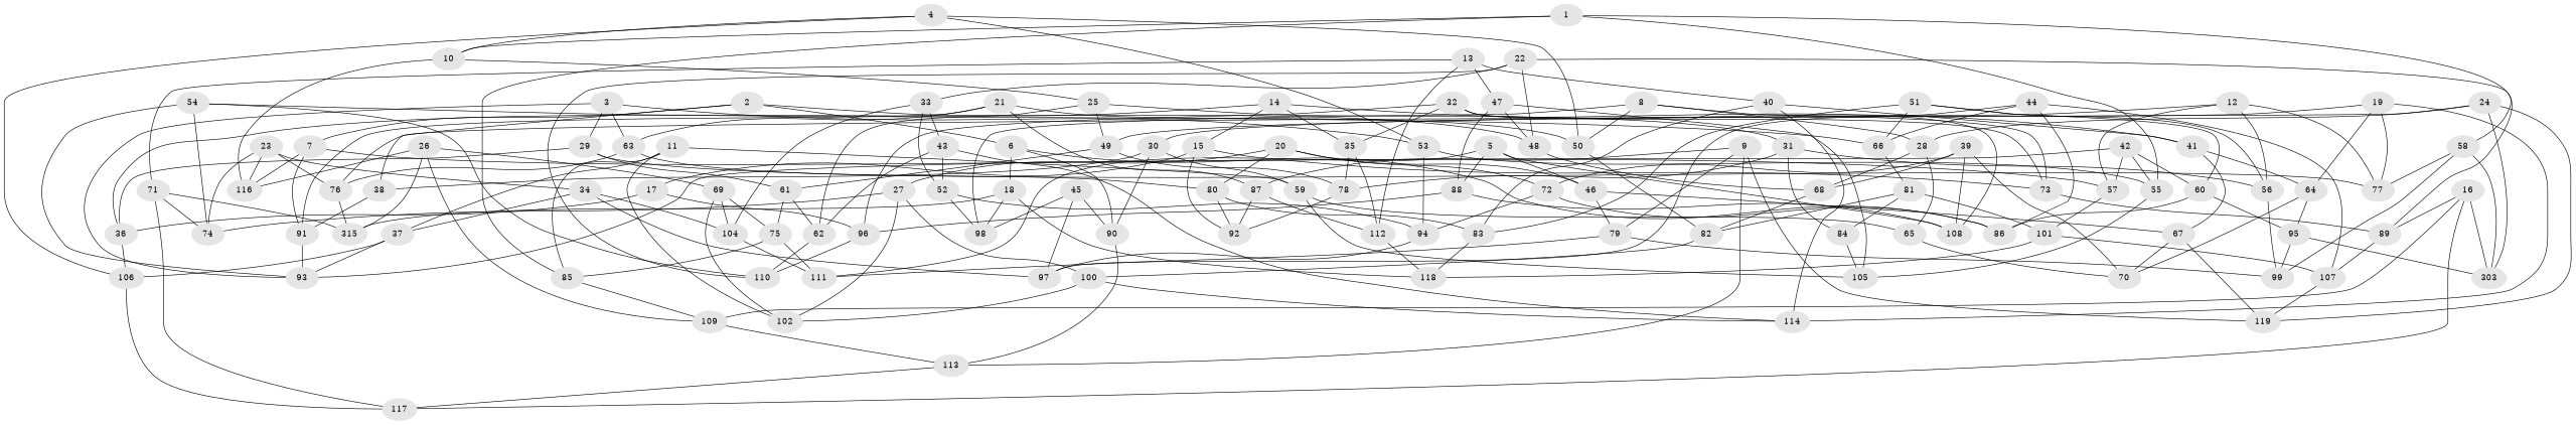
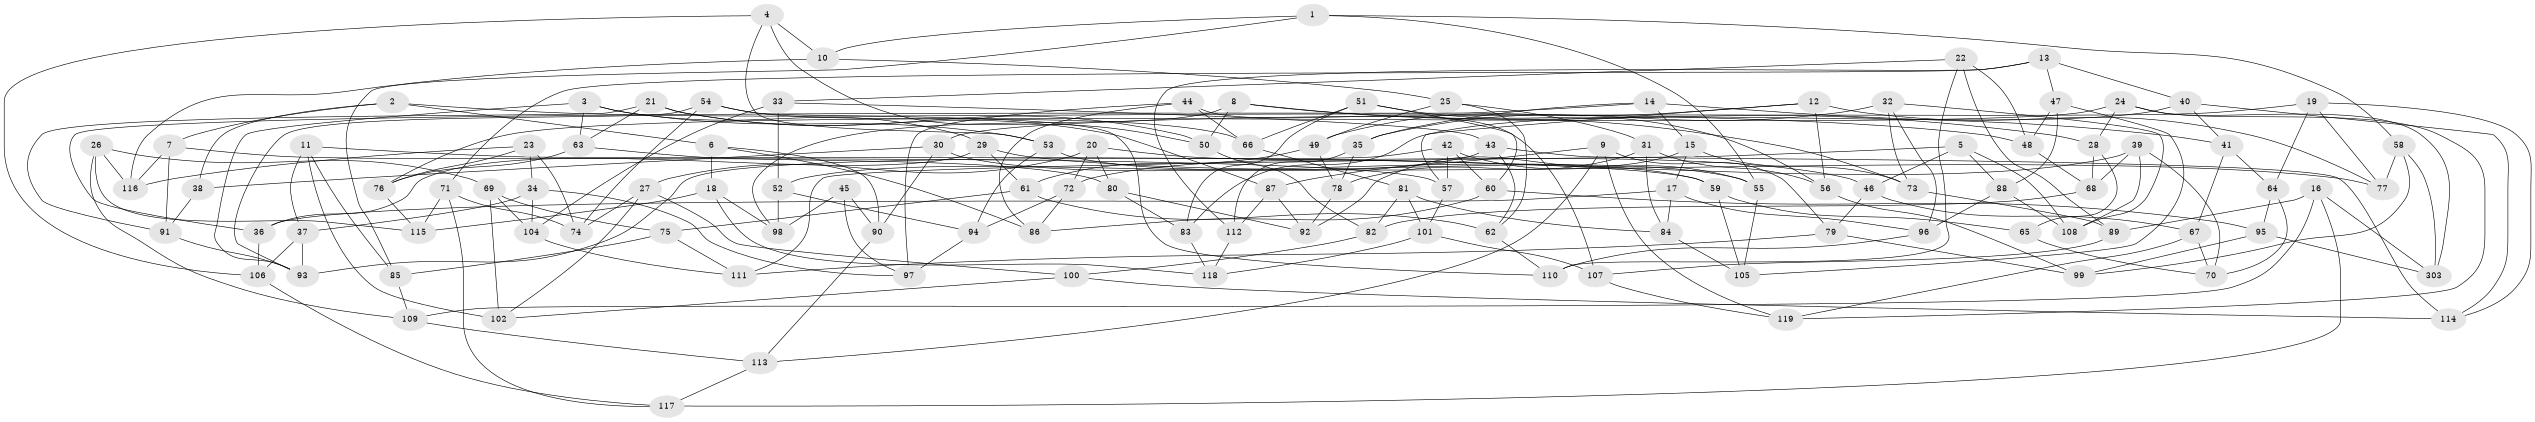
  graph {
    node [color=gray90 style=filled]
    1
    10
    55
    58
    85
    116
    25
    105
    77
    n10 [label=303]
    99
    109
    2
    6
    7
    38
    48
    18
    86
    90
    57
    91
    68
    3
    29
    53
    63
    93
    36
    61
    94
    80
    76
    4
    50
    106
    82
    117
    5
    46
    88
    108
    111
    79
    67
    96
    98
-   115 [label=315]
+   115
    118
    113
    101
    8
    28
    73
    65
    89
    9
    87
    119
    112
    92
    49
    31
    62
    11
    37
    59
    102
    12
    56
    78
    13
    40
    47
    71
    41
    114
    83
    74
    14
    15
    35
    17
    64
    84
    16
    107
    110
    19
    30
    70
    95
    20
    27
    72
    100
    21
    22
    33
    43
    52
    104
    23
    34
    97
    24
    26
    69
    75
    32
    45
    39
    42
    60
    44
    66
    81
    51
    54
    1 -- 10
    1 -- 55
    1 -- 58
    1 -- 85
    10 -- 116
    10 -- 25
    55 -- 105
    58 -- 77
    58 -- n10
    58 -- 99
    85 -- 109
    25 -- 49
    25 -- 31
    25 -- 62
    109 -- 113
    2 -- 6
    2 -- 7
    2 -- 38
    2 -- 48
    6 -- 18
    6 -- 86
    6 -- 90
    7 -- 116
    7 -- 57
    7 -- 91
    38 -- 91
    48 -- 68
    18 -- 98
    18 -- 115
    18 -- 118
    90 -- 113
    57 -- 101
    91 -- 93
    68 -- 82
    3 -- 29
    3 -- 53
    3 -- 63
    3 -- 93
    29 -- 77
    29 -- 36
    29 -- 61
    53 -- 55
    53 -- 94
    63 -- 80
    63 -- 76
    36 -- 106
    61 -- 62
    61 -- 75
    94 -- 97
    80 -- 92
    80 -- 83
    76 -- 115
    4 -- 10
    4 -- 53
    4 -- 50
    4 -- 106
    50 -- 82
    106 -- 117
    82 -- 100
    5 -- 46
    5 -- 88
    5 -- 108
    5 -- 111
    46 -- 79
    46 -- 67
    88 -- 108
    88 -- 96
    79 -- 99
    79 -- 111
    67 -- 119
    67 -- 70
    96 -- 110
    113 -- 117
    101 -- 118
    101 -- 107
    8 -- 50
    8 -- 98
    8 -- 28
    8 -- 73
    28 -- 68
    28 -- 65
    73 -- 89
    65 -- 70
    89 -- 107
    9 -- 79
    9 -- 113
    9 -- 87
    9 -- 119
    87 -- 112
    87 -- 92
    112 -- 118
    49 -- 61
    49 -- 78
    31 -- 56
    31 -- 78
    31 -- 84
    62 -- 110
    11 -- 85
    11 -- 37
    11 -- 59
    11 -- 102
    37 -- 93
    37 -- 106
    59 -- 105
    59 -- 65
    12 -- 77
    12 -- 57
    12 -- 49
    12 -- 56
    56 -- 99
    78 -- 92
    13 -- 112
    13 -- 40
    13 -- 47
    13 -- 71
    40 -- 41
    40 -- 114
    40 -- 83
    47 -- 105
    47 -- 48
    47 -- 88
    71 -- 117
    71 -- 115
    71 -- 74
    41 -- 67
    41 -- 64
    83 -- 118
    14 -- 36
    14 -- 41
    14 -- 15
    14 -- 35
    15 -- 73
    15 -- 92
    15 -- 17
    35 -- 112
    35 -- 78
    17 -- 36
    17 -- 96
+   17 -- 84
    64 -- 70
    64 -- 95
    84 -- 105
    16 -- n10
    16 -- 109
    16 -- 117
    16 -- 89
    107 -- 119
    19 -- 77
    19 -- 114
    19 -- 64
    19 -- 30
    30 -- 38
    30 -- 90
    30 -- 59
    95 -- n10
    95 -- 99
    20 -- 80
    20 -- 46
    20 -- 27
    20 -- 72
    27 -- 102
    27 -- 74
    27 -- 100
    72 -- 86
    72 -- 94
    100 -- 102
    100 -- 114
    21 -- 91
    21 -- 63
    21 -- 50
    21 -- 87
    22 -- 48
    22 -- 89
    22 -- 110
    22 -- 33
    33 -- 43
    33 -- 52
    33 -- 104
    43 -- 62
    43 -- 114
    43 -- 52
    52 -- 94
    52 -- 98
    104 -- 111
    23 -- 116
    23 -- 76
    23 -- 74
    23 -- 34
    34 -- 37
    34 -- 104
    34 -- 97
    24 -- n10
    24 -- 76
    24 -- 28
    24 -- 119
    26 -- 116
    26 -- 109
    26 -- 115
    26 -- 69
    69 -- 102
    69 -- 104
    69 -- 75
    75 -- 85
    75 -- 111
    32 -- 108
    32 -- 96
    32 -- 73
    32 -- 35
    45 -- 90
    45 -- 98
    45 -- 97
    39 -- 68
    39 -- 108
    39 -- 70
    39 -- 72
    42 -- 55
    42 -- 57
    42 -- 93
    42 -- 60
    60 -- 86
    60 -- 95
    44 -- 86
    44 -- 107
    44 -- 97
    44 -- 66
    66 -- 81
    81 -- 82
    81 -- 101
    81 -- 84
    51 -- 56
    51 -- 83
    51 -- 60
    51 -- 66
    54 -- 93
    54 -- 74
    54 -- 110
    54 -- 66
  }
